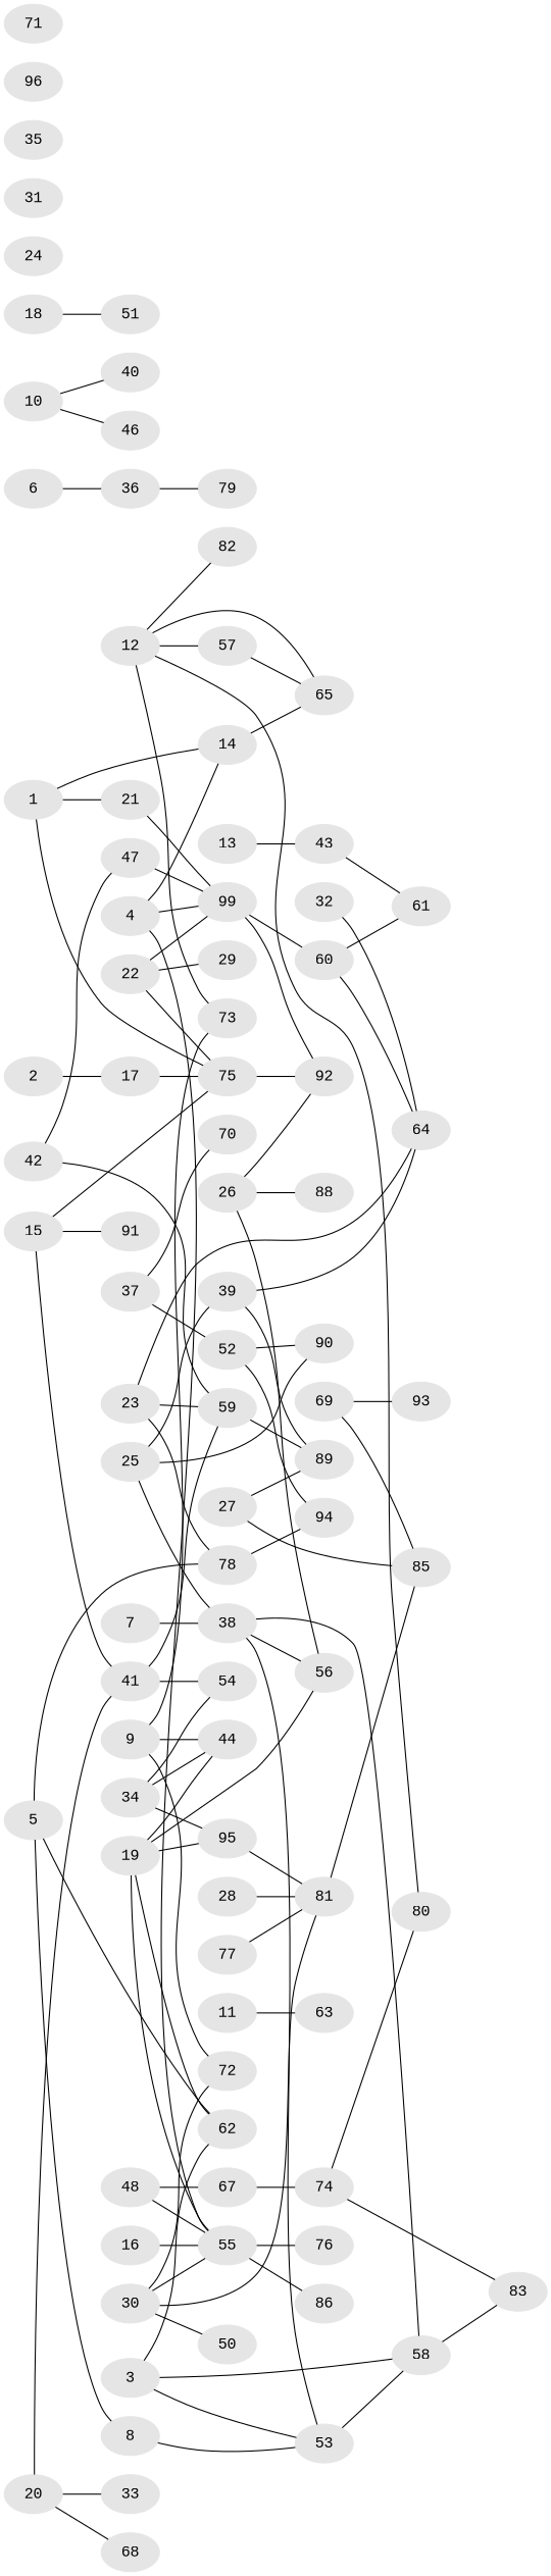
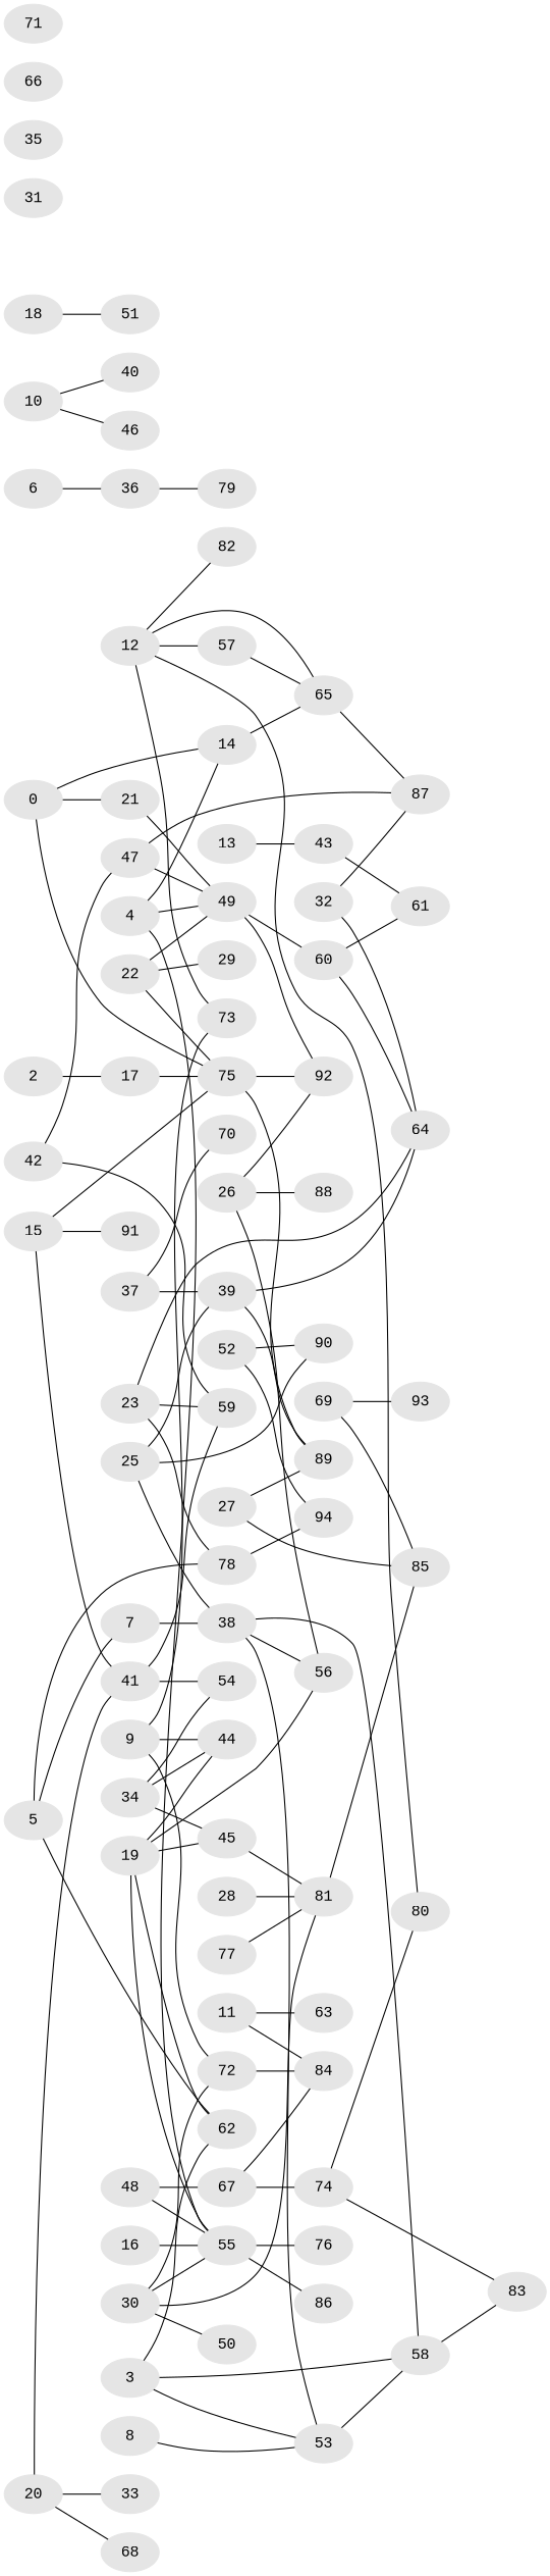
  graph {
    fontname="Liberation Mono"
    rankdir=LR
    node [color=gray90 fontname="Liberation Mono" style=filled]
    edge [fontname="Liberation Mono"]
-   1
+   1 [label=0]
    14
    21
    75
    65
-   49 [label=99]
+   49
    92
    2
    17
    3
    53
    58
    62
    83
    4
    55
    60
    76
    86
    5
    8
    78
    94
    6
    36
    79
    7
    38
    56
    9
    44
    72
    73
+   84
    10
    40
    46
    11
    63
    12
    57
    80
    82
+   87
    13
    43
    61
    15
    41
    91
    59
    54
    16
    18
    51
    19
-   45 [label=95]
+   45
    81
    20
    33
    68
    22
    29
    23
    64
    89
-   24
    25
    39
    90
    26
    88
    27
    85
    28
    30
    50
    31
    32
    34
    35
    37
    52
    70
    42
    47
    48
    67
    74
    77
-   66 [label=96]
+   66
    69
    93
    71
    1 -- 14
    1 -- 21
    1 -- 75
    14 -- 65
    21 -- 49
    75 -- 92
+   65 -- 87
    49 -- 92
    49 -- 60
    2 -- 17
    17 -- 75
    3 -- 53
    3 -- 58
    3 -- 62
    53 -- 58
    58 -- 83
    4 -- 14
    4 -- 49
    4 -- 55
    55 -- 76
    55 -- 86
    60 -- 61
    60 -- 64
    5 -- 62
-   5 -- 8
+   5 -- 7
    5 -- 78
    8 -- 53
    78 -- 94
    6 -- 36
    36 -- 79
    7 -- 38
    38 -- 53
    38 -- 58
    38 -- 56
    9 -- 44
    9 -- 72
    9 -- 73
+   72 -- 84
    10 -- 40
    10 -- 46
+   11 -- 84
    11 -- 63
    12 -- 65
    12 -- 73
    12 -- 57
    12 -- 80
    12 -- 82
    57 -- 65
    13 -- 43
    43 -- 61
    15 -- 75
    15 -- 41
    15 -- 91
    41 -- 59
    41 -- 54
-   59 -- 89
+   75 -- 89
    16 -- 55
    18 -- 51
    19 -- 62
    19 -- 55
    19 -- 56
    19 -- 44
    19 -- 45
    45 -- 81
    81 -- 85
    20 -- 41
    20 -- 33
    20 -- 68
    22 -- 75
    22 -- 49
    22 -- 29
    23 -- 78
    23 -- 59
    23 -- 64
    25 -- 38
    25 -- 39
    25 -- 90
    39 -- 64
    39 -- 89
    26 -- 92
    26 -- 56
    26 -- 88
    27 -- 89
    27 -- 85
    28 -- 81
    30 -- 55
    30 -- 72
    30 -- 81
    30 -- 50
+   32 -- 87
    32 -- 64
    34 -- 44
    34 -- 54
    34 -- 45
-   37 -- 52
+   37 -- 39
    37 -- 70
    52 -- 94
    52 -- 90
    42 -- 59
    42 -- 47
    47 -- 49
+   47 -- 87
    48 -- 55
    48 -- 67
+   67 -- 84
    67 -- 74
    74 -- 83
    74 -- 80
    77 -- 81
    69 -- 85
    69 -- 93
  }
